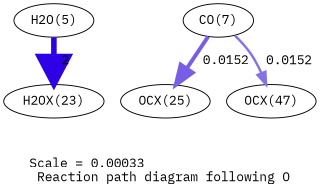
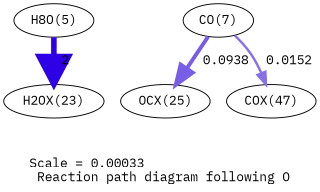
  digraph {
    fontname="IBM Plex Mono"
    label="Scale = 0.00033\l Reaction path diagram following O"
    node [fontname="IBM Plex Mono"]
    edge [fontname="IBM Plex Mono"]
-   n1 [label="H2O(5)"]
+   n1 [label="H8O(5)"]
    n2 [label="H2OX(23)"]
    n3 [label="CO(7)"]
    n4 [label="OCX(25)"]
-   n5 [label="OCX(47)"]
+   n5 [label="COX(47)"]
    n1 -> n2 [arrowsize=3 color="0.7, 1.5, 0.9" label=" 2" penwidth=6]
-   n3 -> n4 [arrowsize=2.11 color="0.7, 0.594, 0.9" label=" 0.0152" penwidth=4.21]
+   n3 -> n4 [arrowsize=2.11 color="0.7, 0.594, 0.9" label=" 0.0938" penwidth=4.21]
    n3 -> n5 [arrowsize=1.3 color="0.7, 0.511, 0.9" label=" 0.0152" penwidth=2.61]
  }
